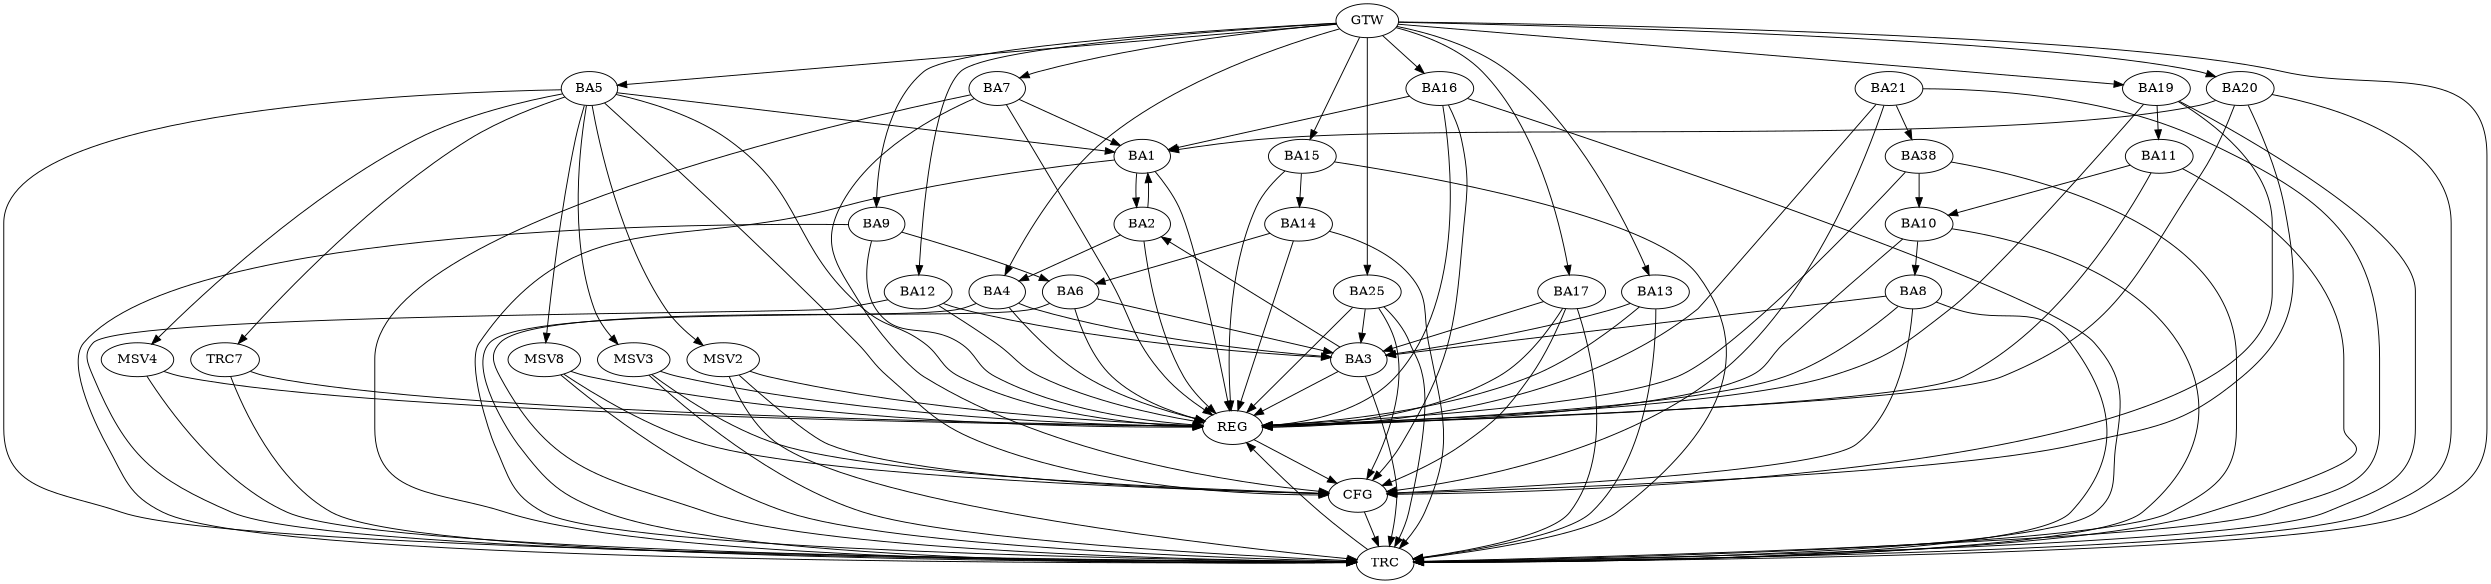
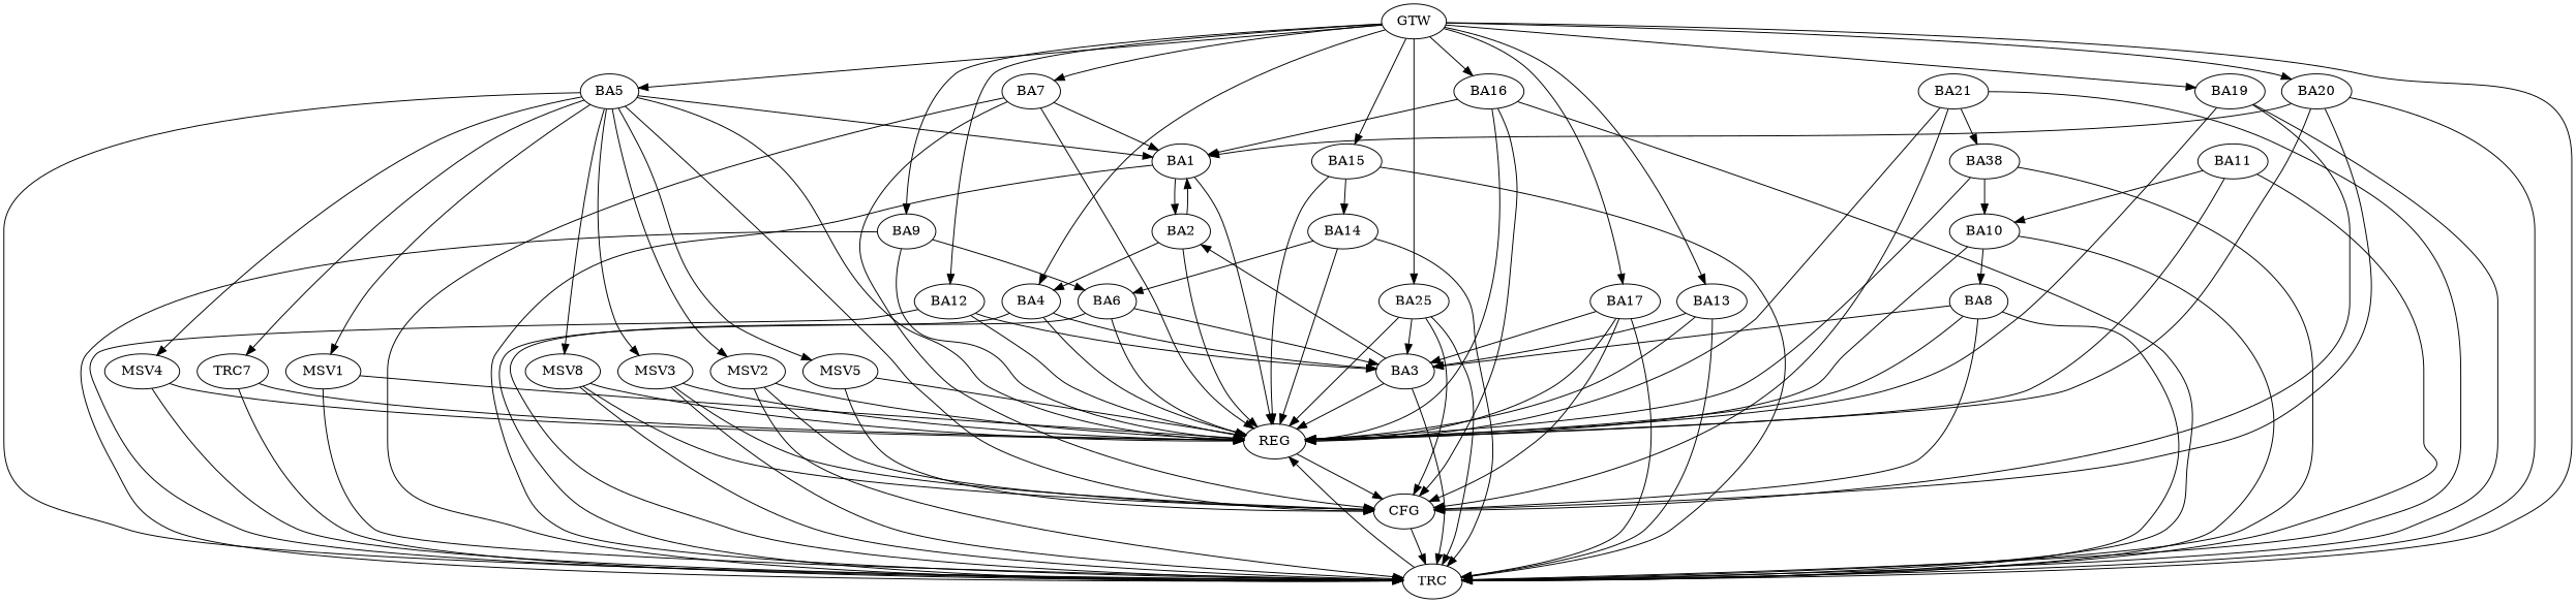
  strict digraph {
    n1 [label=BA1]
    n2 [label=BA2]
    n3 [label=REG]
    n4 [label=TRC]
    n5 [label=BA4]
    n6 [label=CFG]
    n7 [label=BA3]
    n8 [label=BA5]
+   n9 [label=MSV1]
    n10 [label=MSV2]
    n11 [label=MSV3]
    n12 [label=MSV4]
+   n13 [label=MSV5]
    n14 [label=TRC7]
    n15 [label=MSV8]
    n16 [label=BA6]
    n17 [label=BA7]
    n18 [label=BA8]
    n19 [label=BA9]
    n20 [label=BA10]
    n21 [label=BA11]
    n22 [label=BA12]
    n23 [label=BA13]
    n24 [label=BA14]
    n25 [label=BA15]
    n26 [label=BA16]
    n27 [label=BA17]
    n28 [label=BA38]
    n29 [label=BA19]
    n30 [label=BA20]
    n31 [label=BA21]
    n32 [label=BA25]
    n33 [label=GTW]
    n1 -> n2
    n1 -> n3
    n1 -> n4
    n2 -> n1
    n2 -> n3
    n2 -> n5
    n3 -> n6
    n4 -> n3
    n5 -> n3
    n5 -> n4
    n5 -> n7
    n6 -> n4
    n7 -> n2
    n7 -> n3
    n7 -> n4
    n8 -> n1
    n8 -> n3
    n8 -> n4
    n8 -> n6
+   n8 -> n9
    n8 -> n10
    n8 -> n11
    n8 -> n12
+   n8 -> n13
    n8 -> n14
    n8 -> n15
+   n9 -> n3
+   n9 -> n4
    n10 -> n3
    n10 -> n4
    n10 -> n6
    n11 -> n3
    n11 -> n4
    n11 -> n6
    n12 -> n3
    n12 -> n4
+   n13 -> n3
+   n13 -> n6
    n14 -> n3
    n14 -> n4
    n15 -> n3
    n15 -> n4
    n15 -> n6
    n16 -> n3
    n16 -> n4
    n16 -> n7
    n17 -> n1
    n17 -> n3
    n17 -> n4
    n17 -> n6
    n18 -> n3
    n18 -> n4
    n18 -> n6
    n18 -> n7
    n19 -> n3
    n19 -> n4
    n19 -> n16
    n20 -> n3
    n20 -> n4
    n20 -> n18
    n21 -> n3
    n21 -> n4
    n21 -> n20
    n22 -> n3
    n22 -> n4
    n22 -> n7
    n23 -> n3
    n23 -> n4
    n23 -> n7
    n24 -> n3
    n24 -> n4
    n24 -> n16
    n25 -> n3
    n25 -> n4
    n25 -> n24
    n26 -> n1
    n26 -> n3
    n26 -> n4
    n26 -> n6
    n27 -> n3
    n27 -> n4
    n27 -> n6
    n27 -> n7
    n28 -> n3
    n28 -> n4
    n28 -> n20
    n29 -> n3
    n29 -> n4
    n29 -> n6
-   n29 -> n21
    n30 -> n1
    n30 -> n3
    n30 -> n4
    n30 -> n6
    n31 -> n3
    n31 -> n4
    n31 -> n6
    n31 -> n28
    n32 -> n3
    n32 -> n4
    n32 -> n6
    n32 -> n7
    n33 -> n4
    n33 -> n5
    n33 -> n8
    n33 -> n17
    n33 -> n19
    n33 -> n22
    n33 -> n23
    n33 -> n25
    n33 -> n26
    n33 -> n27
    n33 -> n29
    n33 -> n30
    n33 -> n32
  }
